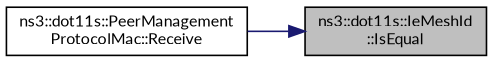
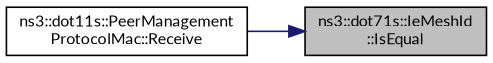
  digraph {
    rankdir=RL
    fontname=Lato
    node [color=black fontname=Lato fontsize=10 shape=record style=filled]
-   n1 [fillcolor=grey75 fontcolor=black height=0.2 label="ns3::dot11s::IeMeshId\l::IsEqual" width=0.4]
+   n1 [fillcolor=grey75 fontcolor=black height=0.2 label="ns3::dot71s::IeMeshId\l::IsEqual" width=0.4]
    n2 [fillcolor=white height=0.2 label="ns3::dot11s::PeerManagement\lProtocolMac::Receive" width=0.4]
    n1 -> n2 [color=midnightblue dir=back fontname=Lato fontsize=10 labelfontname=Helvetica labelfontsize=10 style=solid]
  }
